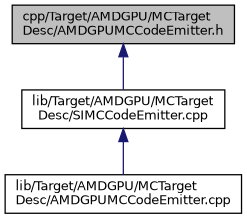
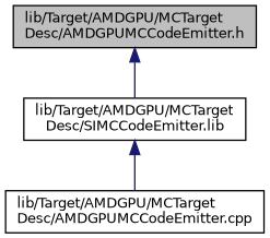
  digraph {
    node [color=black fontname=Helvetica fontsize=10 shape=box]
    edge [color=midnightblue dir=back fontname=Helvetica fontsize=10 labelfontname=Helvetica labelfontsize=10 style=solid]
-   n1 [fillcolor=grey75 fontcolor=black height=0.2 label="cpp/Target/AMDGPU/MCTarget\lDesc/AMDGPUMCCodeEmitter.h" style=filled width=0.4]
-   n2 [height=0.2 label="lib/Target/AMDGPU/MCTarget\lDesc/SIMCCodeEmitter.cpp" width=0.4]
+   n1 [fillcolor=grey75 fontcolor=black height=0.2 label="lib/Target/AMDGPU/MCTarget\lDesc/AMDGPUMCCodeEmitter.h" style=filled width=0.4]
+   n2 [height=0.2 label="lib/Target/AMDGPU/MCTarget\lDesc/SIMCCodeEmitter.lib" width=0.4]
    n3 [height=0.2 label="lib/Target/AMDGPU/MCTarget\lDesc/AMDGPUMCCodeEmitter.cpp" width=0.4]
    n1 -> n2
    n2 -> n3
  }
